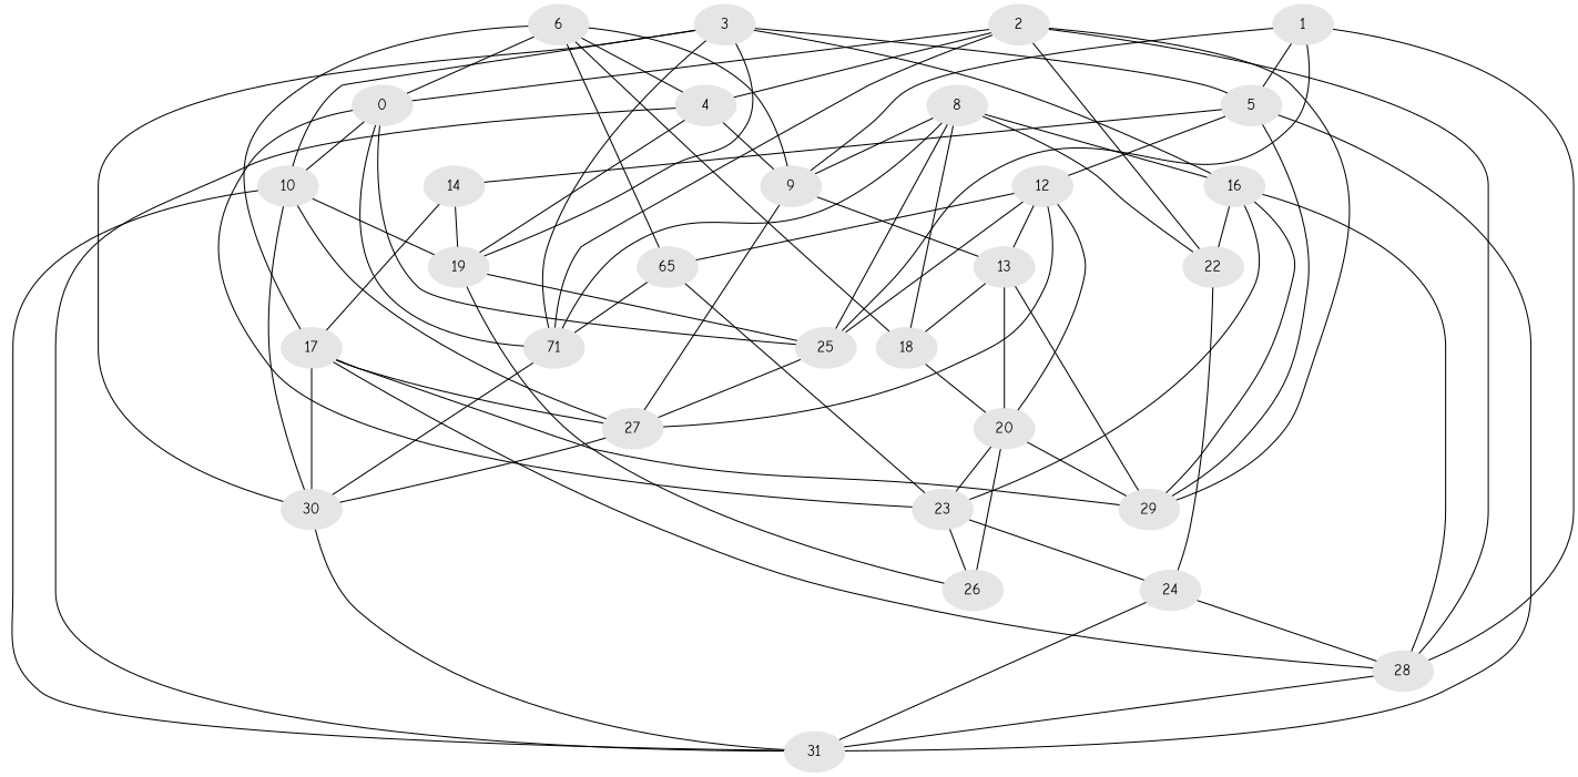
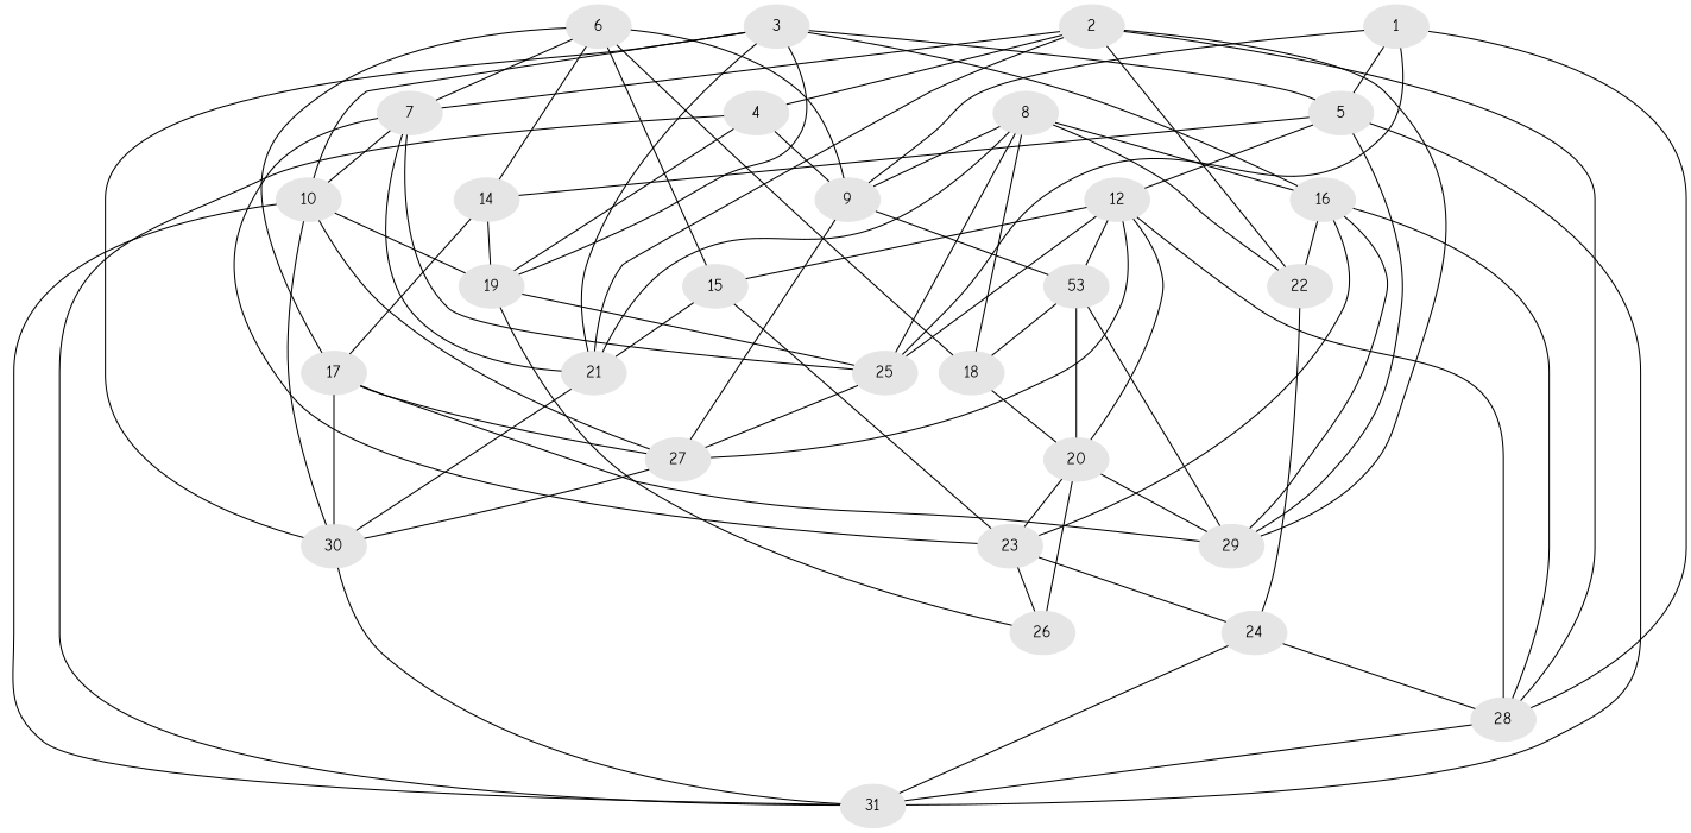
  graph {
    fontname="Comic Neue"
    node [color=gray90 fontname="Comic Neue" style=filled]
    edge [fontname="Comic Neue" weight=1.0]
    1
    5
    9
    25
    28
    29
    31
    12
    14
-   13
+   13 [label=53]
    27
    2
    4
-   7 [label=0]
-   21 [label=71]
+   7
+   21
    22
    19
    10
    23
    30
    24
    3
    16
    26
-   15 [label=65]
+   15
    20
    17
    6
    18
    8
    1 -- 5
    1 -- 9
    1 -- 25
    1 -- 28
    5 -- 29
    5 -- 31
    5 -- 12
    5 -- 14
    9 -- 13
    9 -- 27
    25 -- 27
    28 -- 31
    12 -- 25
    12 -- 13
    12 -- 27
    12 -- 15
    12 -- 20
    14 -- 19
    14 -- 17
    13 -- 29
    13 -- 20 [weight=2.0]
    13 -- 18
    27 -- 30
    2 -- 28
    2 -- 29
    2 -- 4
    2 -- 7
    2 -- 21
    2 -- 22
    4 -- 9
    4 -- 31
    4 -- 19
    7 -- 25
    7 -- 21
    7 -- 10
    7 -- 23
    21 -- 30
    22 -- 24
    19 -- 25
    19 -- 26
    10 -- 31
    10 -- 27
    10 -- 19
    10 -- 30
    23 -- 24
    23 -- 26
    30 -- 31
    24 -- 28
    24 -- 31
    3 -- 5
    3 -- 21
    3 -- 19
    3 -- 10
    3 -- 30
    3 -- 16
    16 -- 28
    16 -- 29
    16 -- 22
    16 -- 23
    15 -- 21
    15 -- 23
    20 -- 29
    20 -- 23
    20 -- 26 [weight=2.0]
-   17 -- 28
+   12 -- 28
    17 -- 29
    17 -- 27
    17 -- 30
    6 -- 9
-   6 -- 4
+   6 -- 14
    6 -- 7
    6 -- 15
    6 -- 17
    6 -- 18
    18 -- 20
    8 -- 9
    8 -- 25
    8 -- 21
    8 -- 22
    8 -- 16
    8 -- 18
  }
